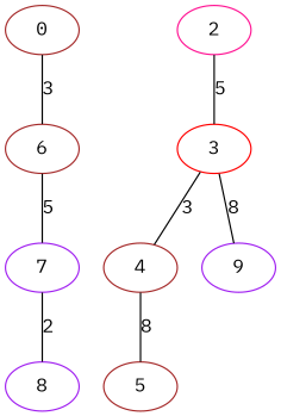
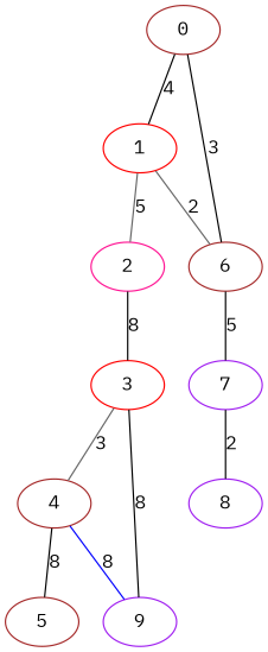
  graph {
    fontname="IBM Plex Mono"
    node [color=brown fontname="IBM Plex Mono" weight=1]
    edge [color=black fontname="IBM Plex Mono"]
+   1 [color=red]
    0
    6
    2 [color=deeppink]
    7 [color=purple]
    3 [color=red]
    4
    9 [color=purple weight=4]
    5
    8 [color=purple]
+   1 -- 6 [color=gray40 label=2]
+   1 -- 2 [color=gray40 label=5]
+   0 -- 1 [label=4]
    0 -- 6 [label=3]
    6 -- 7 [label=5]
-   2 -- 3 [label=5]
+   2 -- 3 [label=8]
    7 -- 8 [label=2]
-   3 -- 4 [label=3]
+   3 -- 4 [color=gray40 label=3]
    3 -- 9 [label=8]
+   4 -- 9 [color=blue label=8]
    4 -- 5 [label=8]
  }
